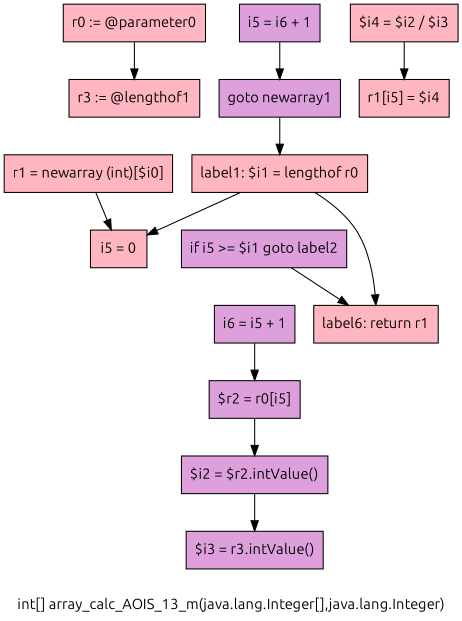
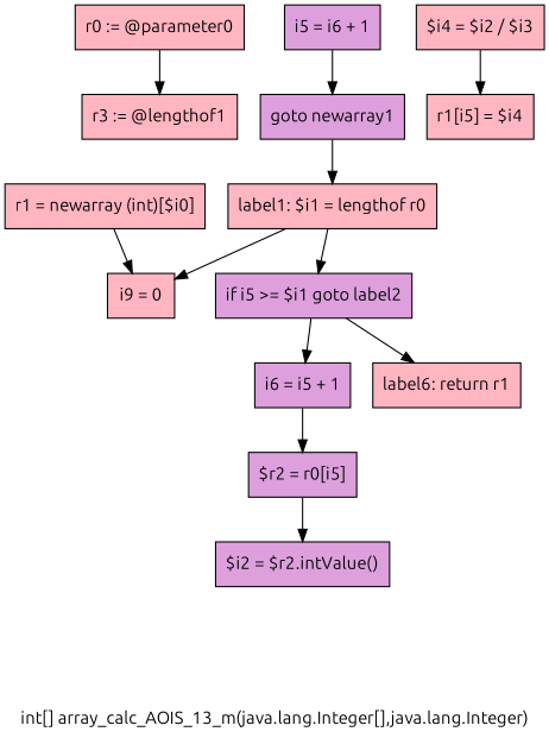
  digraph {
    fontname=Ubuntu
    label="int[] array_calc_AOIS_13_m(java.lang.Integer[],java.lang.Integer)"
    node [fillcolor=lightpink fontname=Ubuntu shape=box style=filled]
    edge [fontname=Ubuntu]
    n1 [label="r0 := @parameter0"]
    n2 [label="r3 := @lengthof1"]
    n3 [label="r1 = newarray (int)[$i0]"]
-   n4 [label="i5 = 0"]
+   n4 [label="i9 = 0"]
    n5 [label="label1: $i1 = lengthof r0"]
    n6 [fillcolor=plum label="if i5 >= $i1 goto label2"]
    n7 [fillcolor=plum label="i6 = i5 + 1"]
    n8 [label="label6: return r1"]
    n9 [fillcolor=plum label="$r2 = r0[i5]"]
    n10 [fillcolor=plum label="$i2 = $r2.intValue()"]
-   n11 [fillcolor=plum label="$i3 = r3.intValue()"]
    n12 [label="$i4 = $i2 / $i3"]
    n13 [label="r1[i5] = $i4"]
    n14 [fillcolor=plum label="i5 = i6 + 1"]
    n15 [fillcolor=plum label="goto newarray1"]
    n1 -> n2
    n3 -> n4
    n5 -> n4
-   n5 -> n8
+   n5 -> n6
+   n6 -> n7
    n6 -> n8
    n7 -> n9
    n9 -> n10
-   n10 -> n11
    n12 -> n13
    n14 -> n15
    n15 -> n5
  }
